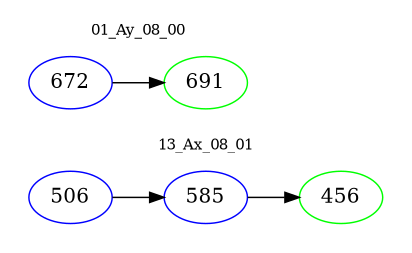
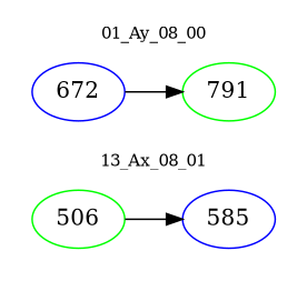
  digraph {
    rankdir=LR
    node [color=green]
    edge [color=black]
-   n1 [color=blue label=506]
+   n1 [label=506]
    n2 [color=blue label=585]
-   n3 [label=456]
    n4 [color=blue label=672]
-   n5 [label=691]
+   n5 [label=791]
    subgraph cluster_1 {
      color=white
      fontsize=10
      label="13_Ax_08_01"
      n1
      n2
-     n3
    }
    subgraph cluster_2 {
      color=white
      fontsize=10
      label="01_Ay_08_00"
      n4
      n5
    }
    n1 -> n2
-   n2 -> n3
    n4 -> n5
  }
